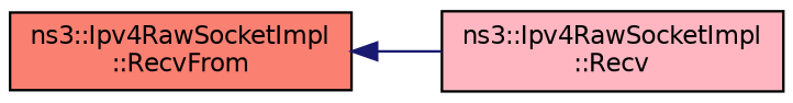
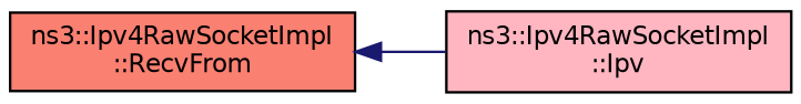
  digraph {
    rankdir=LR
    node [color=black fontname=Helvetica fontsize=10 shape=record style=filled]
    n1 [fillcolor=salmon fontcolor=black height=0.2 label="ns3::Ipv4RawSocketImpl\l::RecvFrom" width=0.4]
-   n2 [fillcolor=lightpink height=0.2 label="ns3::Ipv4RawSocketImpl\l::Recv" width=0.4]
+   n2 [fillcolor=lightpink height=0.2 label="ns3::Ipv4RawSocketImpl\l::Ipv" width=0.4]
    n1 -> n2 [color=midnightblue dir=back fontname=Helvetica fontsize=10 labelfontname=Helvetica labelfontsize=10 style=solid]
  }
